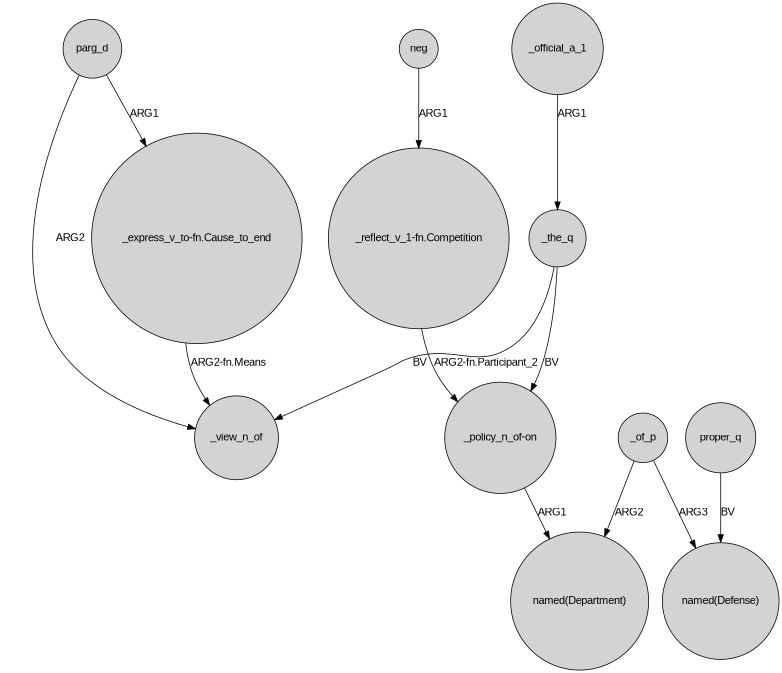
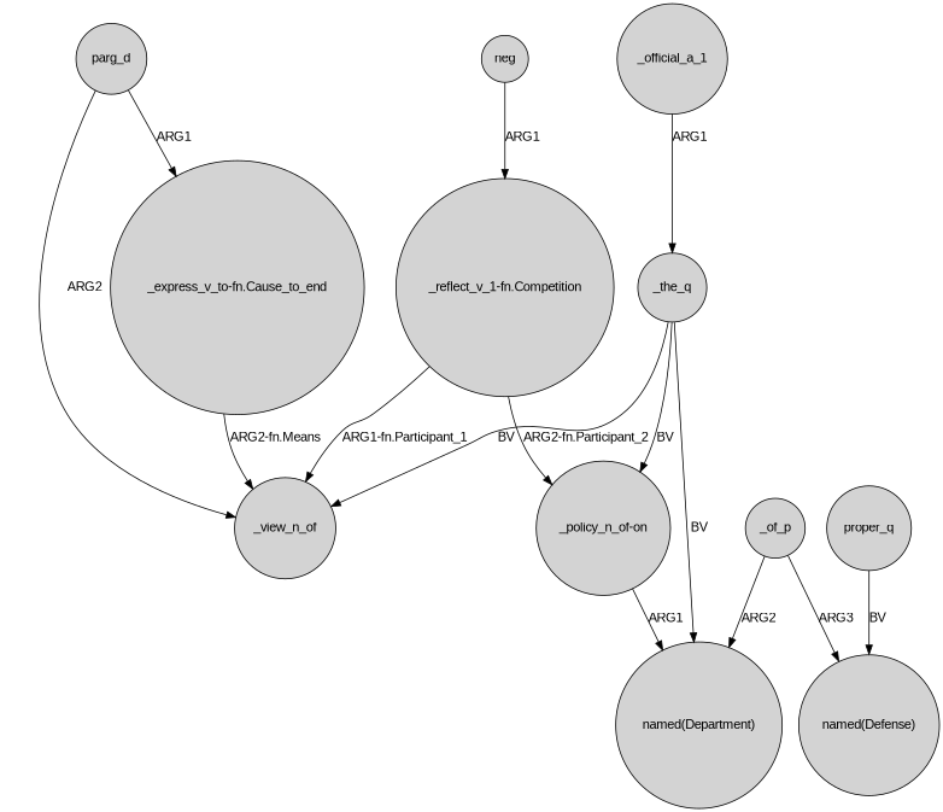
  digraph {
    fontname="Liberation Sans"
    node [fontname="Liberation Sans" shape=circle style=filled]
    edge [fontname="Liberation Sans"]
    parg_d
    "_express_v_to-fn.Cause_to_end"
    _view_n_of
    proper_q
    "named(Defense)"
    "_policy_n_of-on"
    "named(Department)"
    _of_p
    _official_a_1
    _the_q
    "_reflect_v_1-fn.Competition"
    neg
    parg_d -> "_express_v_to-fn.Cause_to_end" [label=ARG1]
    parg_d -> _view_n_of [label=ARG2]
    "_express_v_to-fn.Cause_to_end" -> _view_n_of [label="ARG2-fn.Means"]
    proper_q -> "named(Defense)" [label=BV]
    "_policy_n_of-on" -> "named(Department)" [label=ARG1]
    _of_p -> "named(Defense)" [label=ARG3]
    _of_p -> "named(Department)" [label=ARG2]
    _official_a_1 -> _the_q [label=ARG1]
    _the_q -> _view_n_of [label=BV]
    _the_q -> "_policy_n_of-on" [label=BV]
+   _the_q -> "named(Department)" [label=BV]
+   "_reflect_v_1-fn.Competition" -> _view_n_of [label="ARG1-fn.Participant_1"]
    "_reflect_v_1-fn.Competition" -> "_policy_n_of-on" [label="ARG2-fn.Participant_2"]
    neg -> "_reflect_v_1-fn.Competition" [label=ARG1]
  }
